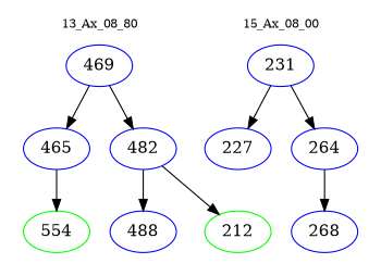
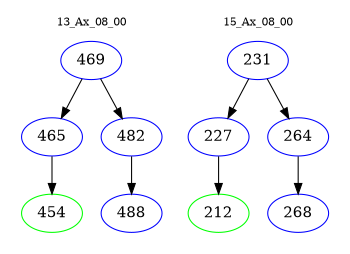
  digraph {
    node [color=blue]
    edge [color=black]
    n1 [label=469]
    n2 [label=465]
    n3 [label=482]
-   n4 [color=green label=554]
+   n4 [color=green label=454]
    n5 [label=488]
    n6 [label=231]
    n7 [label=227]
    n8 [label=264]
    n9 [color=green label=212]
    n10 [label=268]
    subgraph cluster_1 {
      color=white
      fontsize=10
-     label="13_Ax_08_80"
+     label="13_Ax_08_00"
      n1
      n2
      n3
      n4
      n5
    }
    subgraph cluster_2 {
      color=white
      fontsize=10
      label="15_Ax_08_00"
      n6
      n7
      n8
      n9
      n10
    }
    n1 -> n2
    n1 -> n3
    n2 -> n4
    n3 -> n5
    n6 -> n7
    n6 -> n8
-   n3 -> n9
+   n7 -> n9
    n8 -> n10
  }
